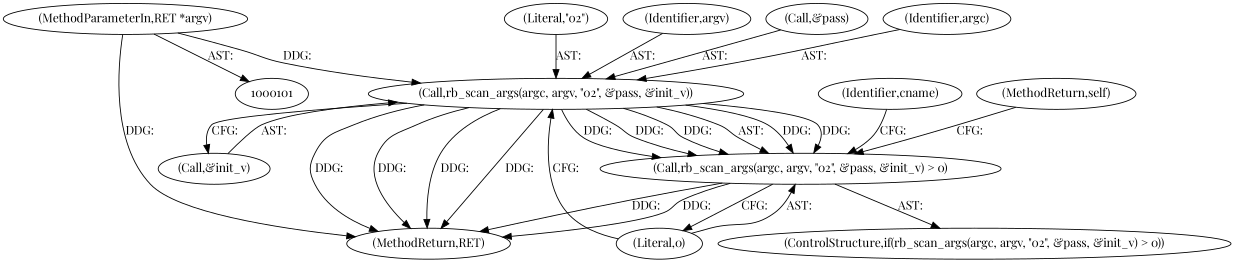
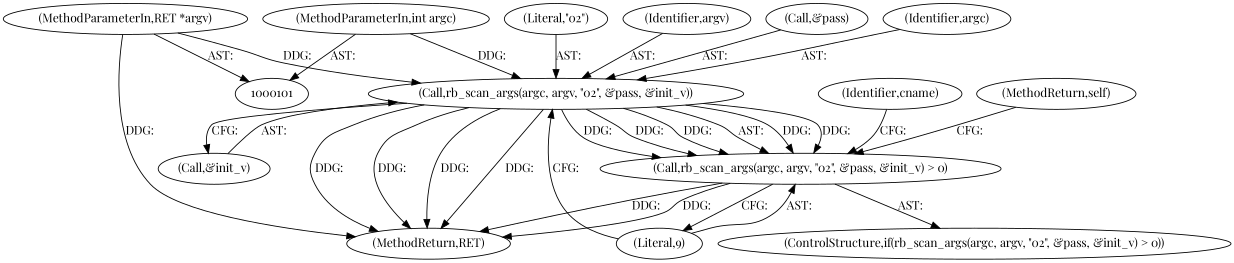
  digraph {
    fontname="Playfair Display"
    node [fontname="Playfair Display"]
    edge [fontname="Playfair Display"]
    n1 [label="(Call,rb_scan_args(argc, argv, \"02\", &pass, &init_v))"]
    n2 [label="(Call,rb_scan_args(argc, argv, \"02\", &pass, &init_v) > 0)"]
    n3 [label="(Call,&init_v)"]
    n4 [label="(MethodReturn,RET)"]
    n5 [label="(ControlStructure,if(rb_scan_args(argc, argv, \"02\", &pass, &init_v) > 0))"]
-   n6 [label="(Literal,0)"]
+   n6 [label="(Literal,9)"]
+   n7 [label="(MethodParameterIn,int argc)"]
    1000101
    n9 [label="(MethodParameterIn,RET *argv)"]
    n10 [label="(Identifier,cname)"]
    n11 [label="(MethodReturn,self)"]
    n12 [label="(Literal,\"02\")"]
    n13 [label="(Identifier,argv)"]
    n14 [label="(Call,&pass)"]
    n15 [label="(Identifier,argc)"]
    n1 -> n2 [label="AST: "]
    n1 -> n2 [label="DDG: "]
    n1 -> n2 [label="DDG: "]
    n1 -> n2 [label="DDG: "]
    n1 -> n2 [label="DDG: "]
    n1 -> n2 [label="DDG: "]
    n1 -> n3 [label="CFG: "]
    n1 -> n4 [label="DDG: "]
    n1 -> n4 [label="DDG: "]
    n1 -> n4 [label="DDG: "]
    n1 -> n4 [label="DDG: "]
    n2 -> n4 [label="DDG: "]
    n2 -> n4 [label="DDG: "]
    n2 -> n5 [label="AST: "]
    n2 -> n6 [label="CFG: "]
    n3 -> n1 [label="AST: "]
    n6 -> n1 [label="CFG: "]
    n6 -> n2 [label="AST: "]
+   n7 -> n1 [label="DDG: "]
+   n7 -> 1000101 [label="AST: "]
    n9 -> n1 [label="DDG: "]
    n9 -> n4 [label="DDG: "]
    n9 -> 1000101 [label="AST: "]
    n10 -> n2 [label="CFG: "]
    n11 -> n2 [label="CFG: "]
    n12 -> n1 [label="AST: "]
    n13 -> n1 [label="AST: "]
    n14 -> n1 [label="AST: "]
    n15 -> n1 [label="AST: "]
  }
